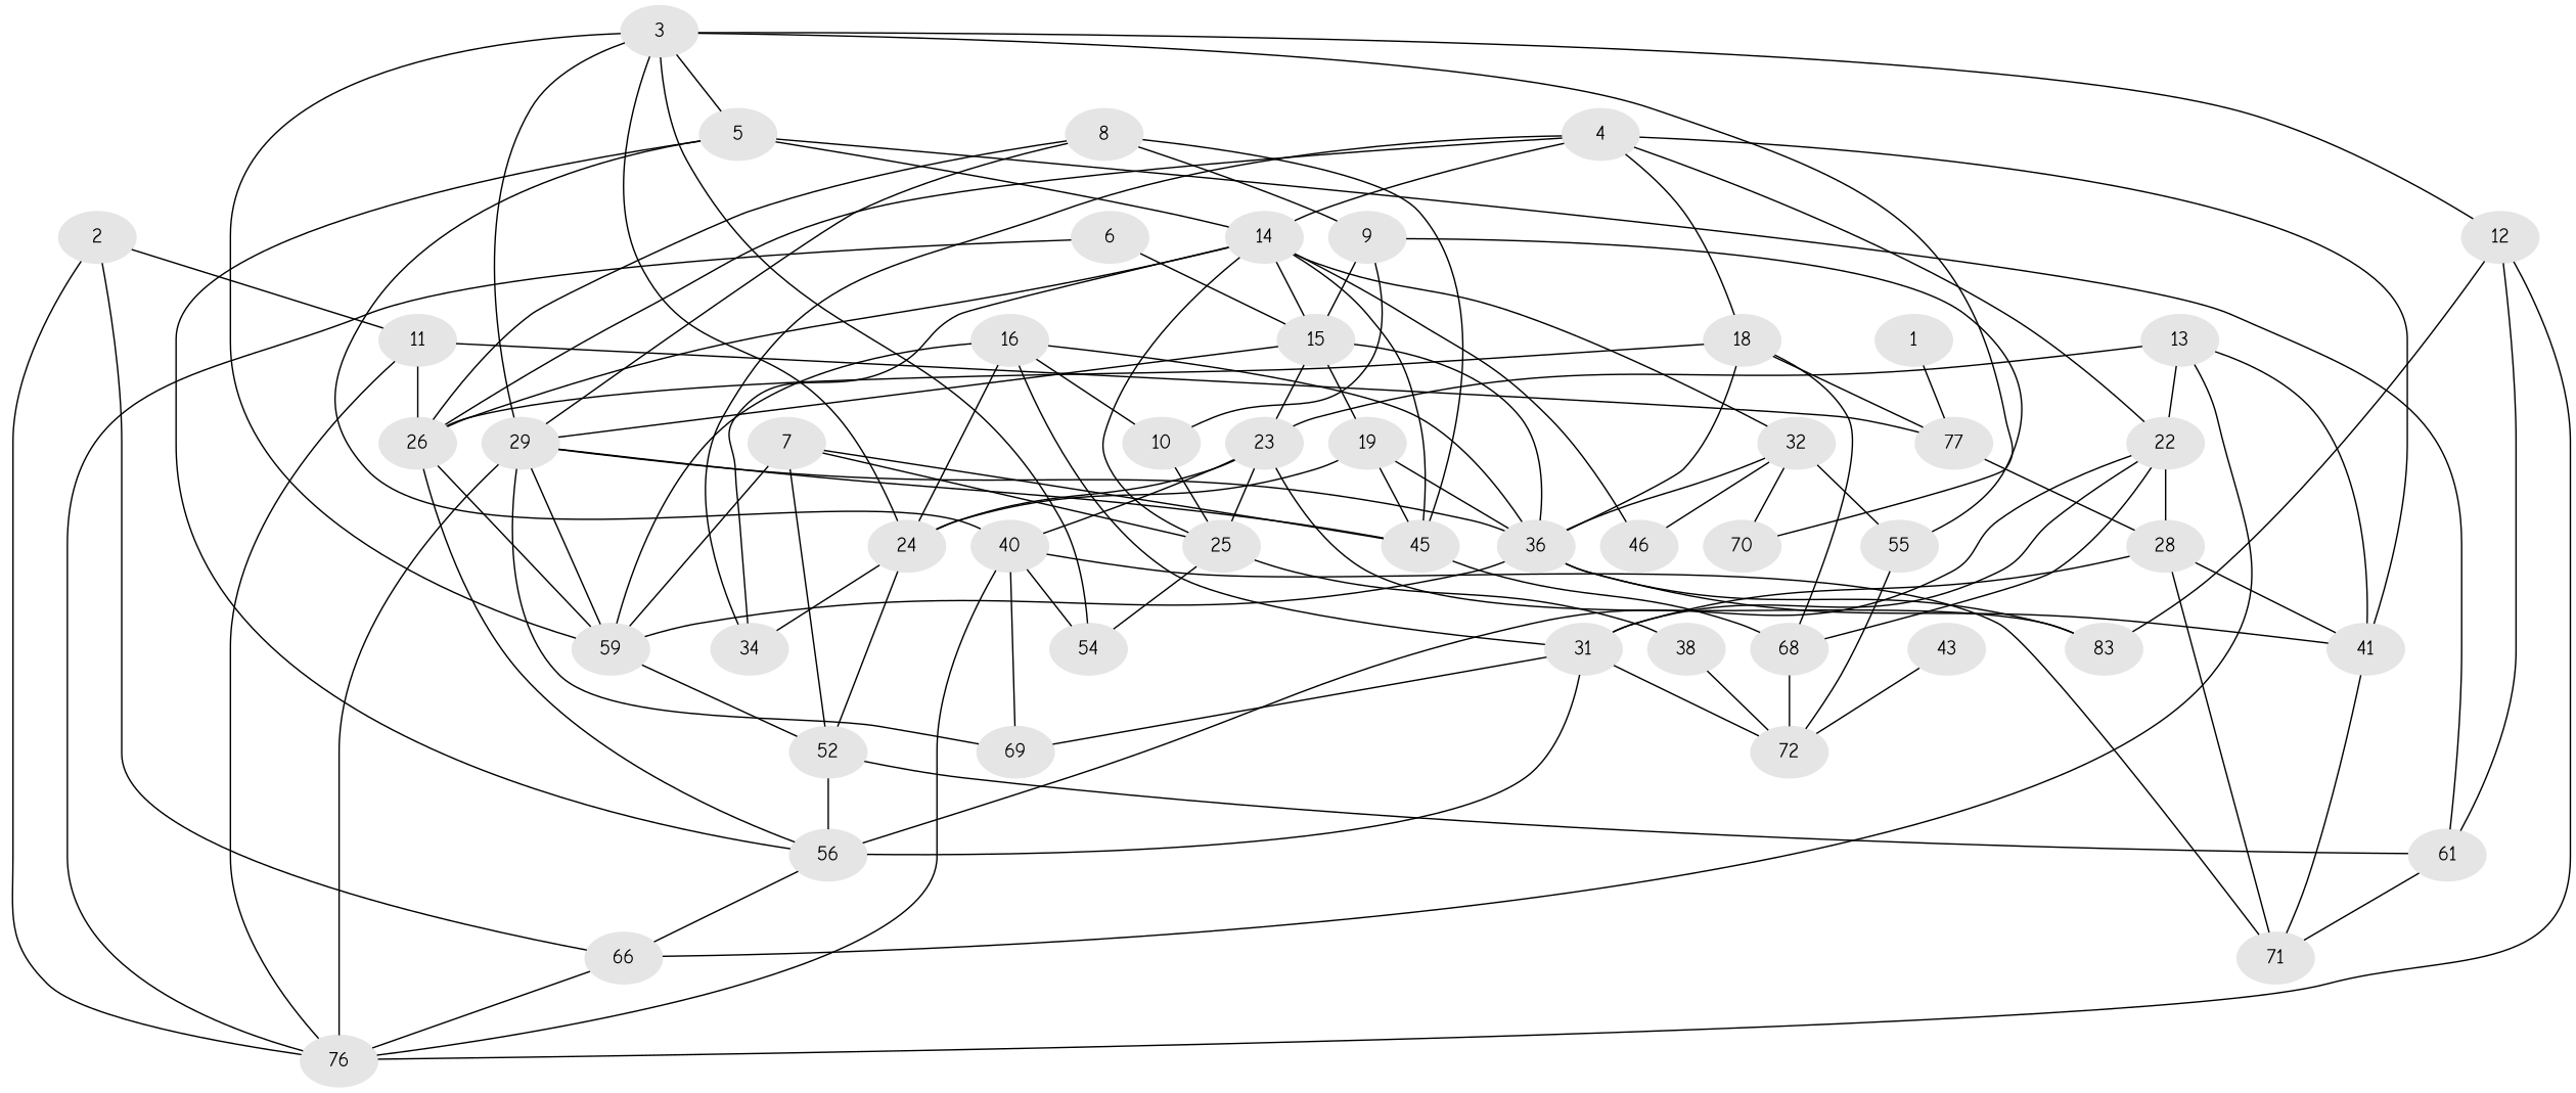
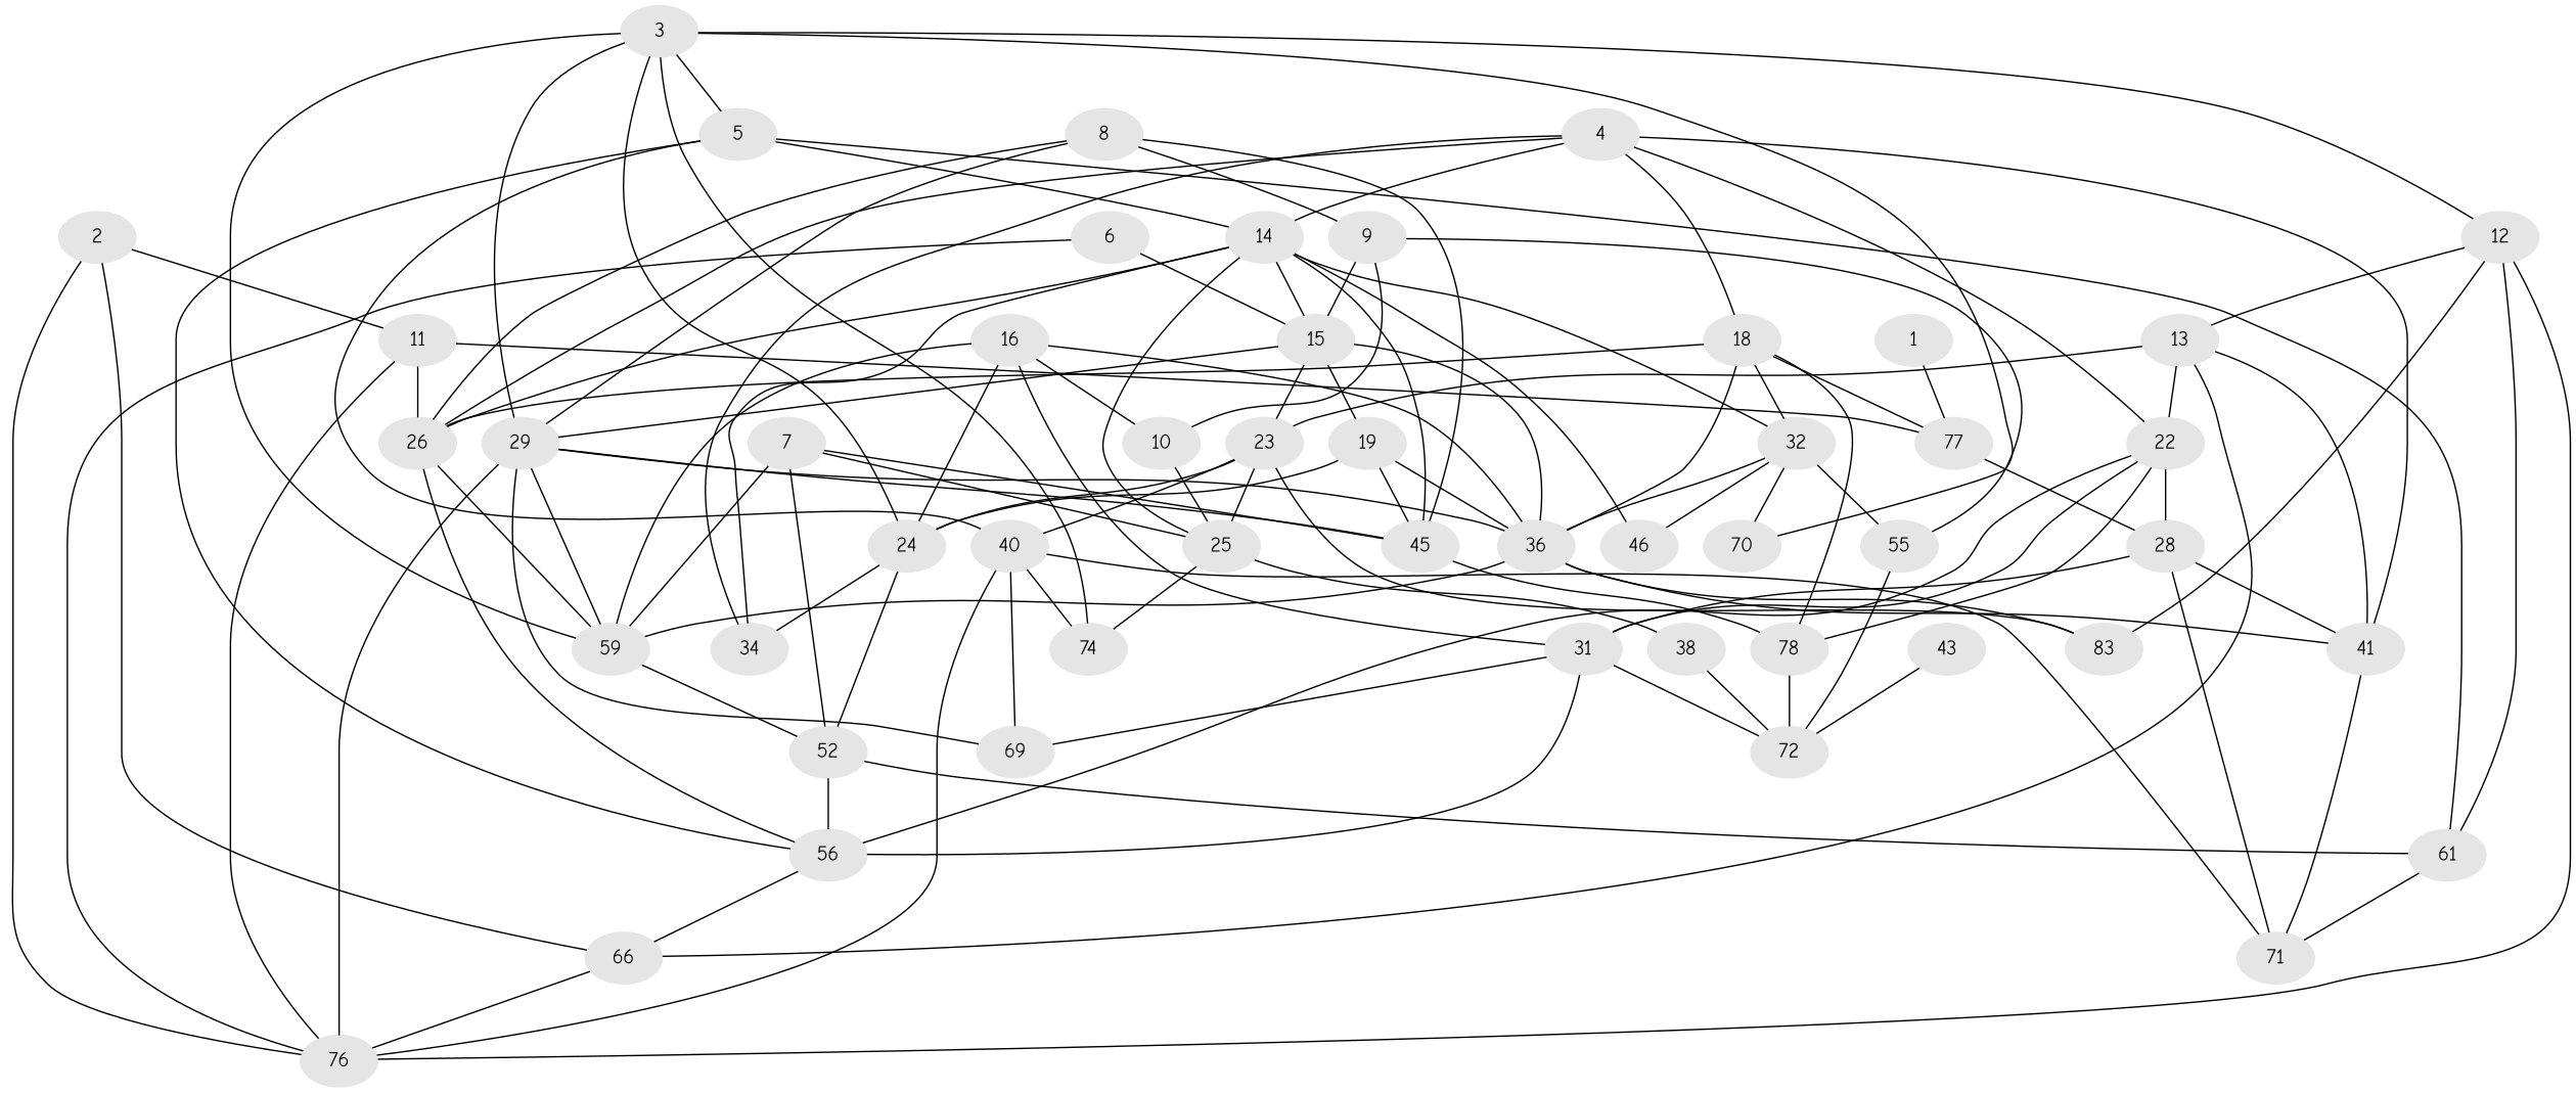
  graph {
    fontname="Comic Neue"
    node [color=gray90 fontname="Comic Neue" style=filled]
    edge [fontname="Comic Neue"]
    1
    77
    28 [super="+63"]
    11 [super="+78"]
    76 [super="+84"]
    26 [super="+65"]
    2
    66
    41 [super="+80"]
    31 [super="+75"]
    71
    3 [super="+60"]
    5 [super="+47"]
    12 [super="+21"]
    24 [super="+33"]
    29 [super="+44"]
    n17 [label=59 super="+57"]
    70
-   74 [label=54]
+   74
    14 [super="+50"]
    40 [super="+79"]
    56 [super="+85"]
    61 [super="+73"]
    13 [super="+53"]
    83
    34
    52 [super="+67"]
    45 [super="+54"]
    36 [super="+51"]
    69
    4 [super="+10"]
    18 [super="+42"]
    22 [super="+59"]
    15 [super="+17"]
    25 [super="+49"]
    32 [super="+48"]
    46 [super="+64"]
-   68
+   68 [label=78]
    23 [super="+62"]
    19
    6
    7 [super="+86"]
    38
    8 [super="+58"]
    9 [super="+37"]
    n46 [label=10 super="+30"]
    55
    72 [super="+82"]
    16 [super="+81"]
    43
    1 -- 77
    77 -- 28
    28 -- 41
    28 -- 31
    28 -- 71
    11 -- 77
    11 -- 76 [weight=2]
    11 -- 26
    26 -- n17
    26 -- 56
    2 -- 11
    2 -- 76
    2 -- 66
    66 -- 76
    41 -- 71
    31 -- 56 [weight=2]
    31 -- 69
    31 -- 72
    3 -- 5
    3 -- 12
    3 -- 24
    3 -- 29
    3 -- n17
    3 -- 70
    3 -- 74
    5 -- 14
    5 -- 40
    5 -- 56
    5 -- 61
    12 -- 76 [weight=2]
    12 -- 61
+   12 -- 13
    12 -- 83
    24 -- 34
    24 -- 52
    29 -- 76
    29 -- n17
    29 -- 45
    29 -- 36
    29 -- 69
    n17 -- 52
    14 -- 26
    14 -- 34
    14 -- 45
    14 -- 15
    14 -- 25
    14 -- 32
    14 -- 46
    40 -- 76
    40 -- 71
    40 -- 74
    40 -- 69
    56 -- 66
    61 -- 71
    13 -- 66
    13 -- 41
    13 -- 22
    13 -- 23
    52 -- 56
    52 -- 61
    45 -- 68
    36 -- 41
    36 -- n17
    36 -- 83
    4 -- 26
    4 -- 41
    4 -- 14
    4 -- 34
    4 -- 18
    4 -- 22
    18 -- 77
    18 -- 26 [weight=2]
    18 -- 36
+   18 -- 32
    18 -- 68
    22 -- 28
    22 -- 31
    22 -- 56
    22 -- 68
    15 -- 29
    15 -- 36
    15 -- 23
    15 -- 19
    25 -- 74
    25 -- 38
    32 -- 70
    32 -- 36
    32 -- 46 [weight=2]
    32 -- 55
    68 -- 72
    23 -- 24
    23 -- 40
    23 -- 83
    23 -- 25
    19 -- 24
    19 -- 45
    19 -- 36
    6 -- 76
    6 -- 15
    7 -- n17
    7 -- 52 [weight=2]
    7 -- 45
    7 -- 25
    38 -- 72
    8 -- 26
    8 -- 29
    8 -- 45
    8 -- 9
    9 -- 15 [weight=2]
    9 -- n46
    9 -- 55
    n46 -- 25
    55 -- 72
    16 -- 31 [weight=2]
    16 -- 24
    16 -- n17
    16 -- 36
    16 -- n46
    43 -- 72
  }
